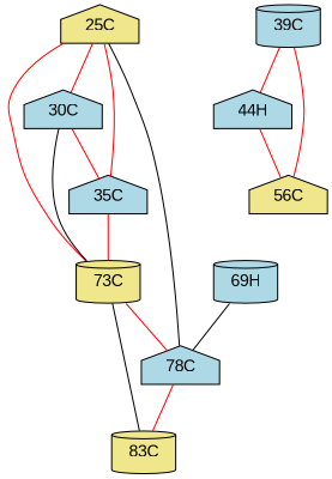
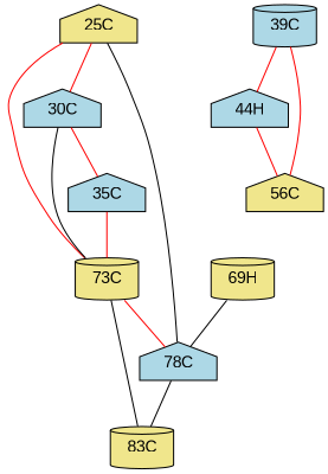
  graph {
    fontname="Liberation Sans"
    node [fillcolor=khaki fontname="Liberation Sans" shape=house style="radial,filled"]
    edge [color=red fontname="Liberation Sans" penwidth=1]
    "25C"
    "73C" [shape=cylinder]
    "30C" [fillcolor=lightblue]
    "35C" [fillcolor=lightblue]
    "78C" [fillcolor=lightblue]
    "83C" [shape=cylinder]
-   "69H" [fillcolor=lightblue shape=cylinder]
+   "69H" [shape=cylinder]
    n8 [fillcolor=lightblue label="39C" shape=cylinder]
    "44H" [fillcolor=lightblue]
    "56C"
    "25C" -- "73C"
    "25C" -- "30C"
-   "25C" -- "35C"
    "25C" -- "78C" [color=black]
    "73C" -- "78C"
    "73C" -- "83C" [color=black]
    "30C" -- "73C" [color=black]
    "30C" -- "35C"
    "35C" -- "73C"
-   "78C" -- "83C"
+   "78C" -- "83C" [color=black]
    "69H" -- "78C" [color=black]
    n8 -- "44H"
    n8 -- "56C"
    "44H" -- "56C"
  }
